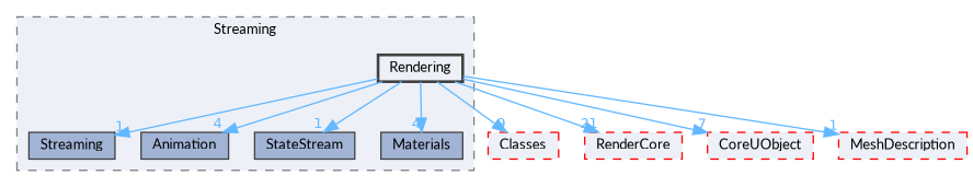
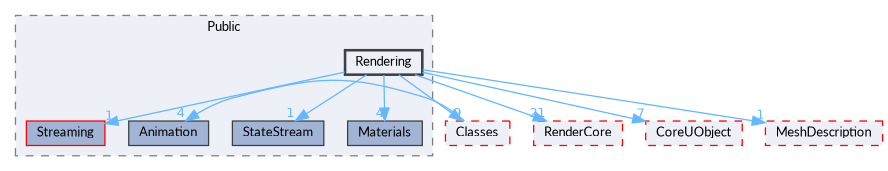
  digraph {
    compound=true
    fontname=Lato
    node [color=grey25 fillcolor="#edf0f7" fontname=Lato fontsize=10 shape=box style=filled]
    edge [color=steelblue1 fontcolor=steelblue1 fontname=Lato fontsize=10 headlabel=1 labeldistance=1.5 labelfontname=Helvetica labelfontsize=10]
-   n1 [fillcolor="#a2b4d6" height=0.2 label=Streaming width=0.4]
+   n1 [color=red fillcolor="#a2b4d6" height=0.2 label=Streaming width=0.4]
    n2 [fillcolor="#a2b4d6" height=0.2 label=Animation width=0.4]
    n3 [fillcolor="#a2b4d6" height=0.2 label=StateStream width=0.4]
    n4 [fillcolor="#a2b4d6" height=0.2 label=Materials width=0.4]
    n5 [height=0.2 label=Rendering style="filled,bold" width=0.4]
    n6 [color=red height=0.2 label=Classes style="filled,dashed" width=0.4]
    n7 [color=red height=0.2 label=RenderCore style="filled,dashed" width=0.4]
    n8 [color=red height=0.2 label=CoreUObject style="filled,dashed" width=0.4]
    n9 [color=red height=0.2 label=MeshDescription style="filled,dashed" width=0.4]
    subgraph cluster_1 {
      bgcolor="#edf0f7"
      fontsize=10
-     label=Streaming
+     label=Public
      pencolor=grey50
      style="filled,dashed"
      n1
      n2
      n3
      n4
      n5
    }
    n5 -> n1
-   n5 -> n2 [headlabel=4]
+   n6 -> n2 [headlabel=4]
    n5 -> n3
    n5 -> n4 [headlabel=4]
    n5 -> n6 [headlabel=9]
    n5 -> n7 [headlabel=21]
    n5 -> n8 [headlabel=7]
    n5 -> n9
  }
